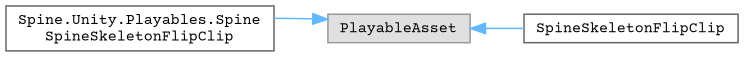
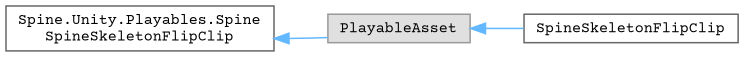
  digraph {
    fontname="Courier Prime"
    rankdir=LR
    node [color=grey40 fillcolor=white fontname="Courier Prime" fontsize=10 shape=box style=filled]
    edge [color=steelblue1 dir=back fontname="Courier Prime" fontsize=10 labelfontname=Helvetica labelfontsize=10 style=solid]
    n1 [height=0.2 label="Spine.Unity.Playables.Spine\lSpineSkeletonFlipClip" width=0.4]
    n2 [height=0.2 label=SpineSkeletonFlipClip width=0.4]
    n3 [color=grey60 fillcolor="#E0E0E0" height=0.2 label=PlayableAsset width=0.4]
-   n3 -> n1
+   n1 -> n3
    n3 -> n2
  }
